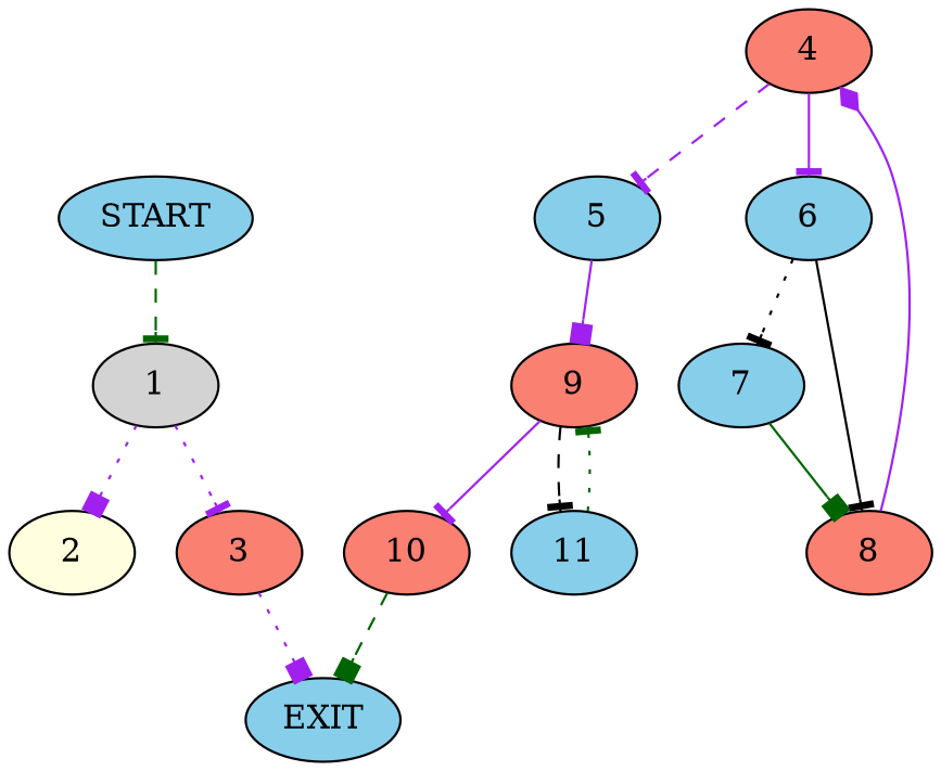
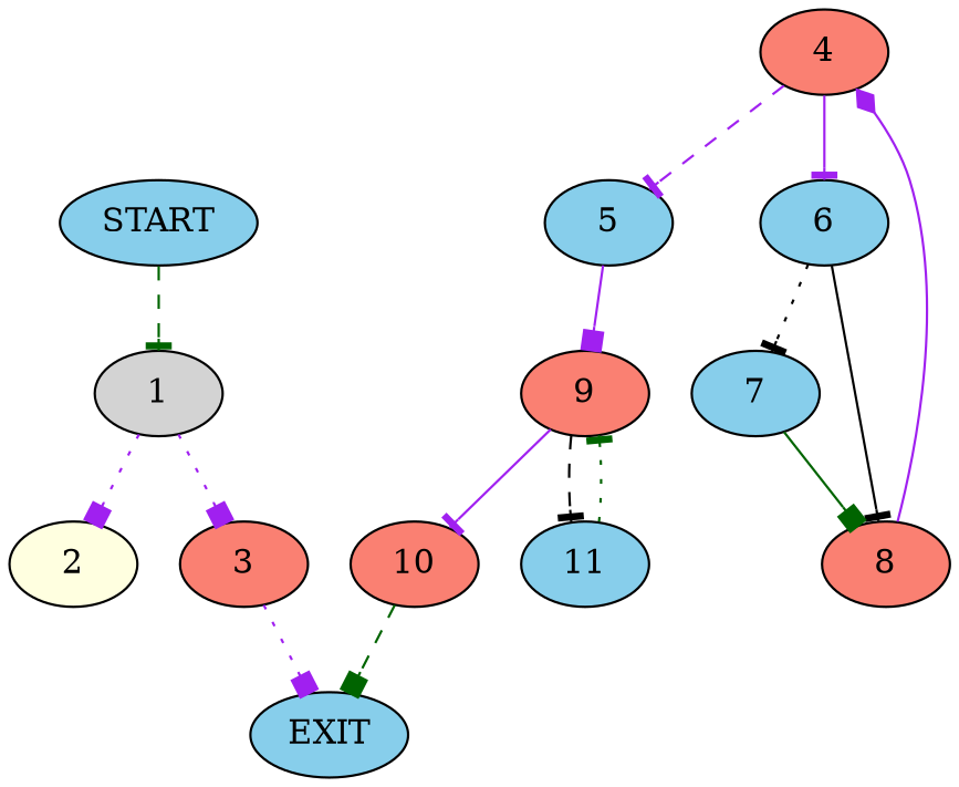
  digraph {
    node [fillcolor=skyblue style=filled]
    edge [arrowhead=tee color=purple style=solid]
    n1 [label=START]
    1 [fillcolor=lightgrey]
    2 [fillcolor=lightyellow]
    3 [fillcolor=salmon]
    n5 [label=EXIT]
    4 [fillcolor=salmon]
    5
    6
    9 [fillcolor=salmon]
    7
    8 [fillcolor=salmon]
    10 [fillcolor=salmon]
    11
    n1 -> 1 [color=darkgreen style=dashed]
    1 -> 2 [arrowhead=box style=dotted]
-   1 -> 3 [style=dotted]
+   1 -> 3 [arrowhead=box style=dotted]
    3 -> n5 [arrowhead=box style=dotted]
    4 -> 5 [style=dashed]
    4 -> 6
    5 -> 9 [arrowhead=box]
    6 -> 7 [color=black style=dotted]
    6 -> 8 [color=black]
    9 -> 10
    9 -> 11 [color=black style=dashed]
    7 -> 8 [arrowhead=box color=darkgreen]
    8 -> 4 [arrowhead=diamond]
    10 -> n5 [arrowhead=box color=darkgreen style=dashed]
    11 -> 9 [color=darkgreen style=dotted]
  }
